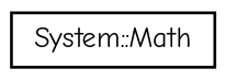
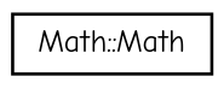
  digraph {
    rankdir=LR
    fontname="Comic Neue"
-   n1 [color=black fillcolor=white fontname="Comic Neue" fontsize=10 height=0.2 label="System::Math" shape=record style=filled width=0.4]
+   n1 [color=black fillcolor=white fontname="Comic Neue" fontsize=10 height=0.2 label="Math::Math" shape=record style=filled width=0.4]
  }
